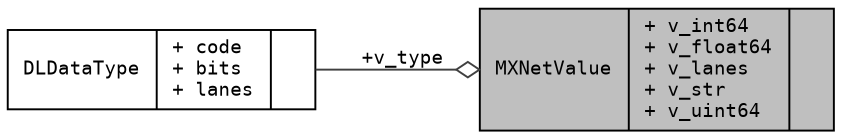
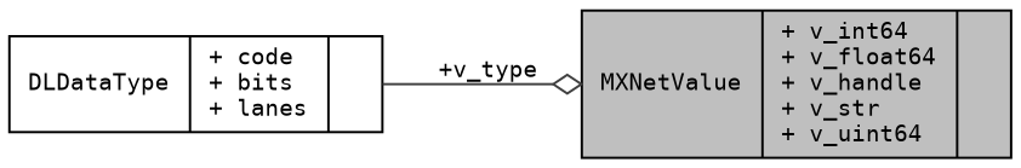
  digraph {
    rankdir=LR
    fontname="DejaVu Sans Mono"
    node [color=black fontname="DejaVu Sans Mono" fontsize=10 shape=record style=filled]
-   n1 [fillcolor=grey75 fontcolor=black height=0.2 label="{MXNetValue\n|+ v_int64\l+ v_float64\l+ v_lanes\l+ v_str\l+ v_uint64\l|}" width=0.4]
+   n1 [fillcolor=grey75 fontcolor=black height=0.2 label="{MXNetValue\n|+ v_int64\l+ v_float64\l+ v_handle\l+ v_str\l+ v_uint64\l|}" width=0.4]
    n2 [fillcolor=white height=0.2 label="{DLDataType\n|+ code\l+ bits\l+ lanes\l|}" width=0.4]
    n2 -> n1 [arrowhead=odiamond color=grey25 fontname="DejaVu Sans Mono" fontsize=10 label=" +v_type" labelfontname=Helvetica labelfontsize=10 style=solid]
  }
